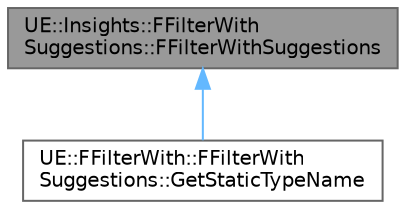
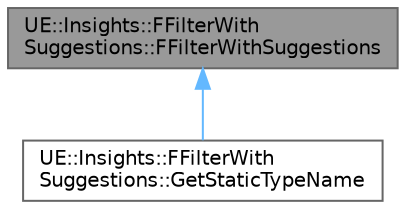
  digraph {
    rankdir=TB
    node [fontname=Helvetica fontsize=10 shape=box style=filled]
    n1 [color=gray40 fillcolor=grey60 fontcolor=black height=0.2 label="UE::Insights::FFilterWith\lSuggestions::FFilterWithSuggestions" width=0.4]
-   n2 [color=grey40 fillcolor=white height=0.2 label="UE::FFilterWith::FFilterWith\lSuggestions::GetStaticTypeName" width=0.4]
+   n2 [color=grey40 fillcolor=white height=0.2 label="UE::Insights::FFilterWith\lSuggestions::GetStaticTypeName" width=0.4]
    n1 -> n2 [color=steelblue1 dir=back fontname=Helvetica fontsize=10 labelfontname=Helvetica labelfontsize=10 style=solid]
  }
